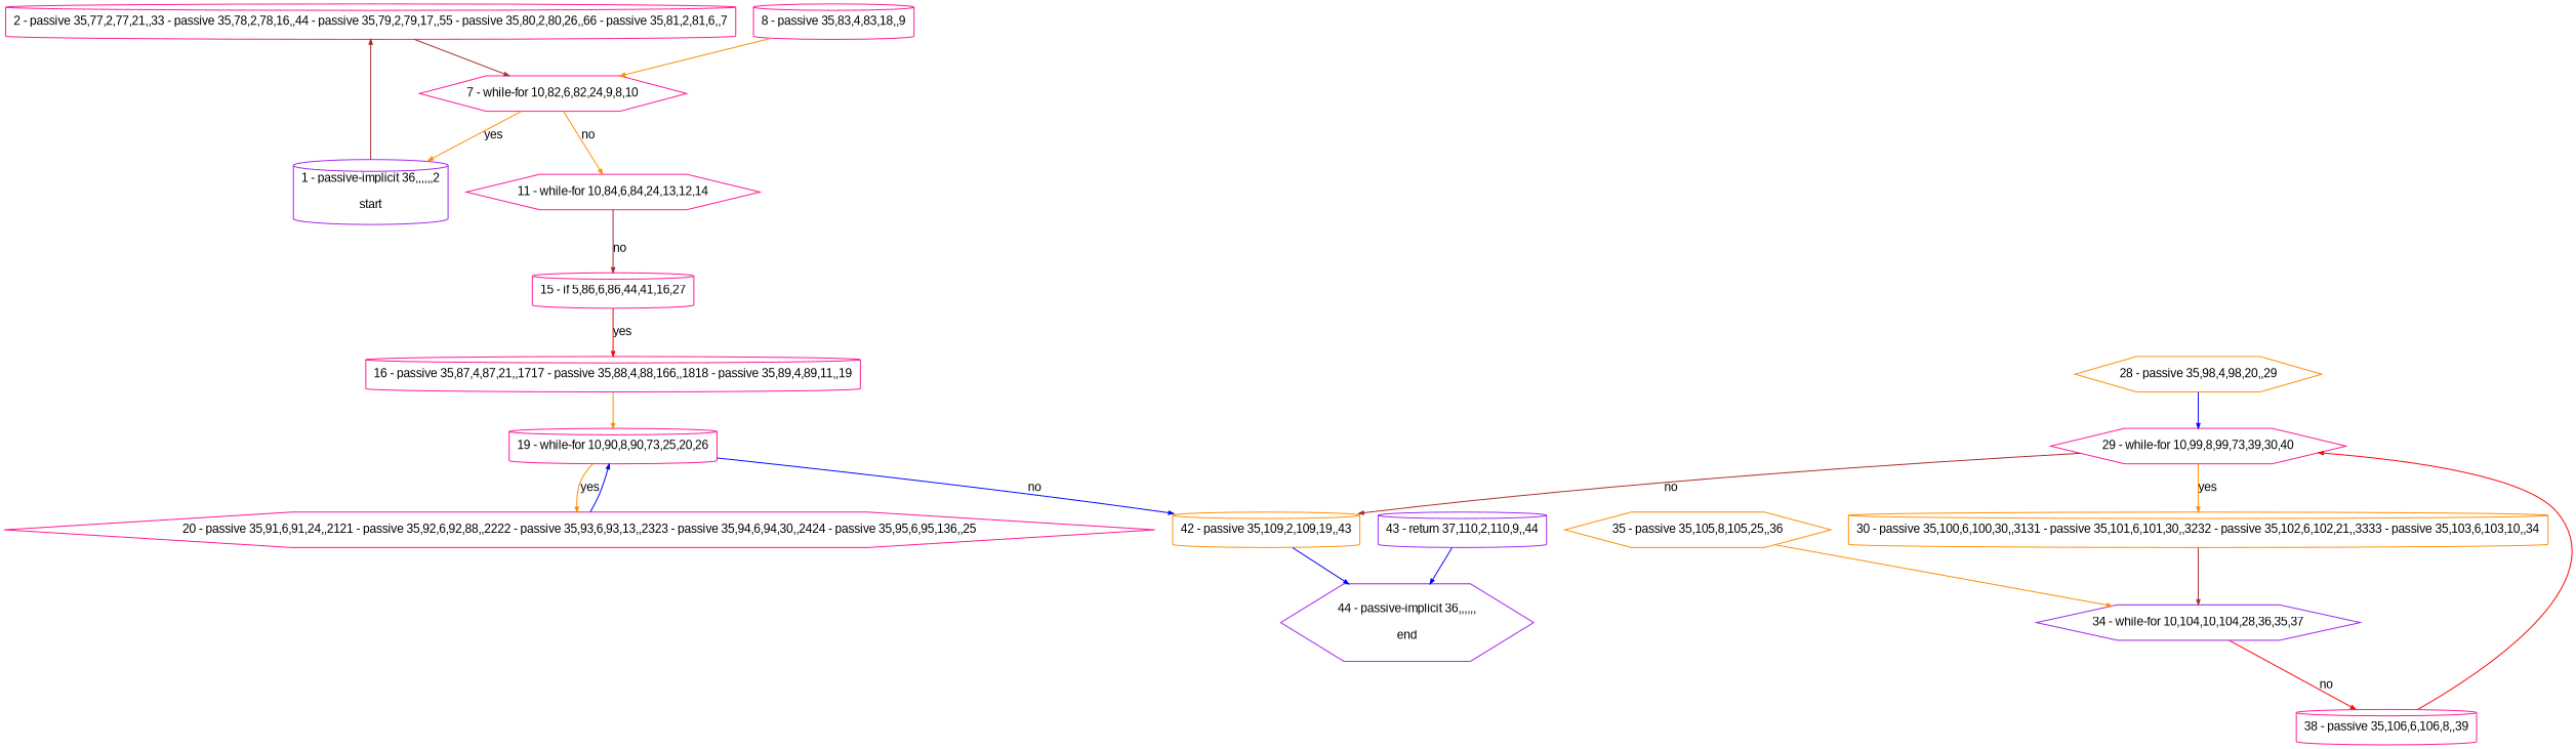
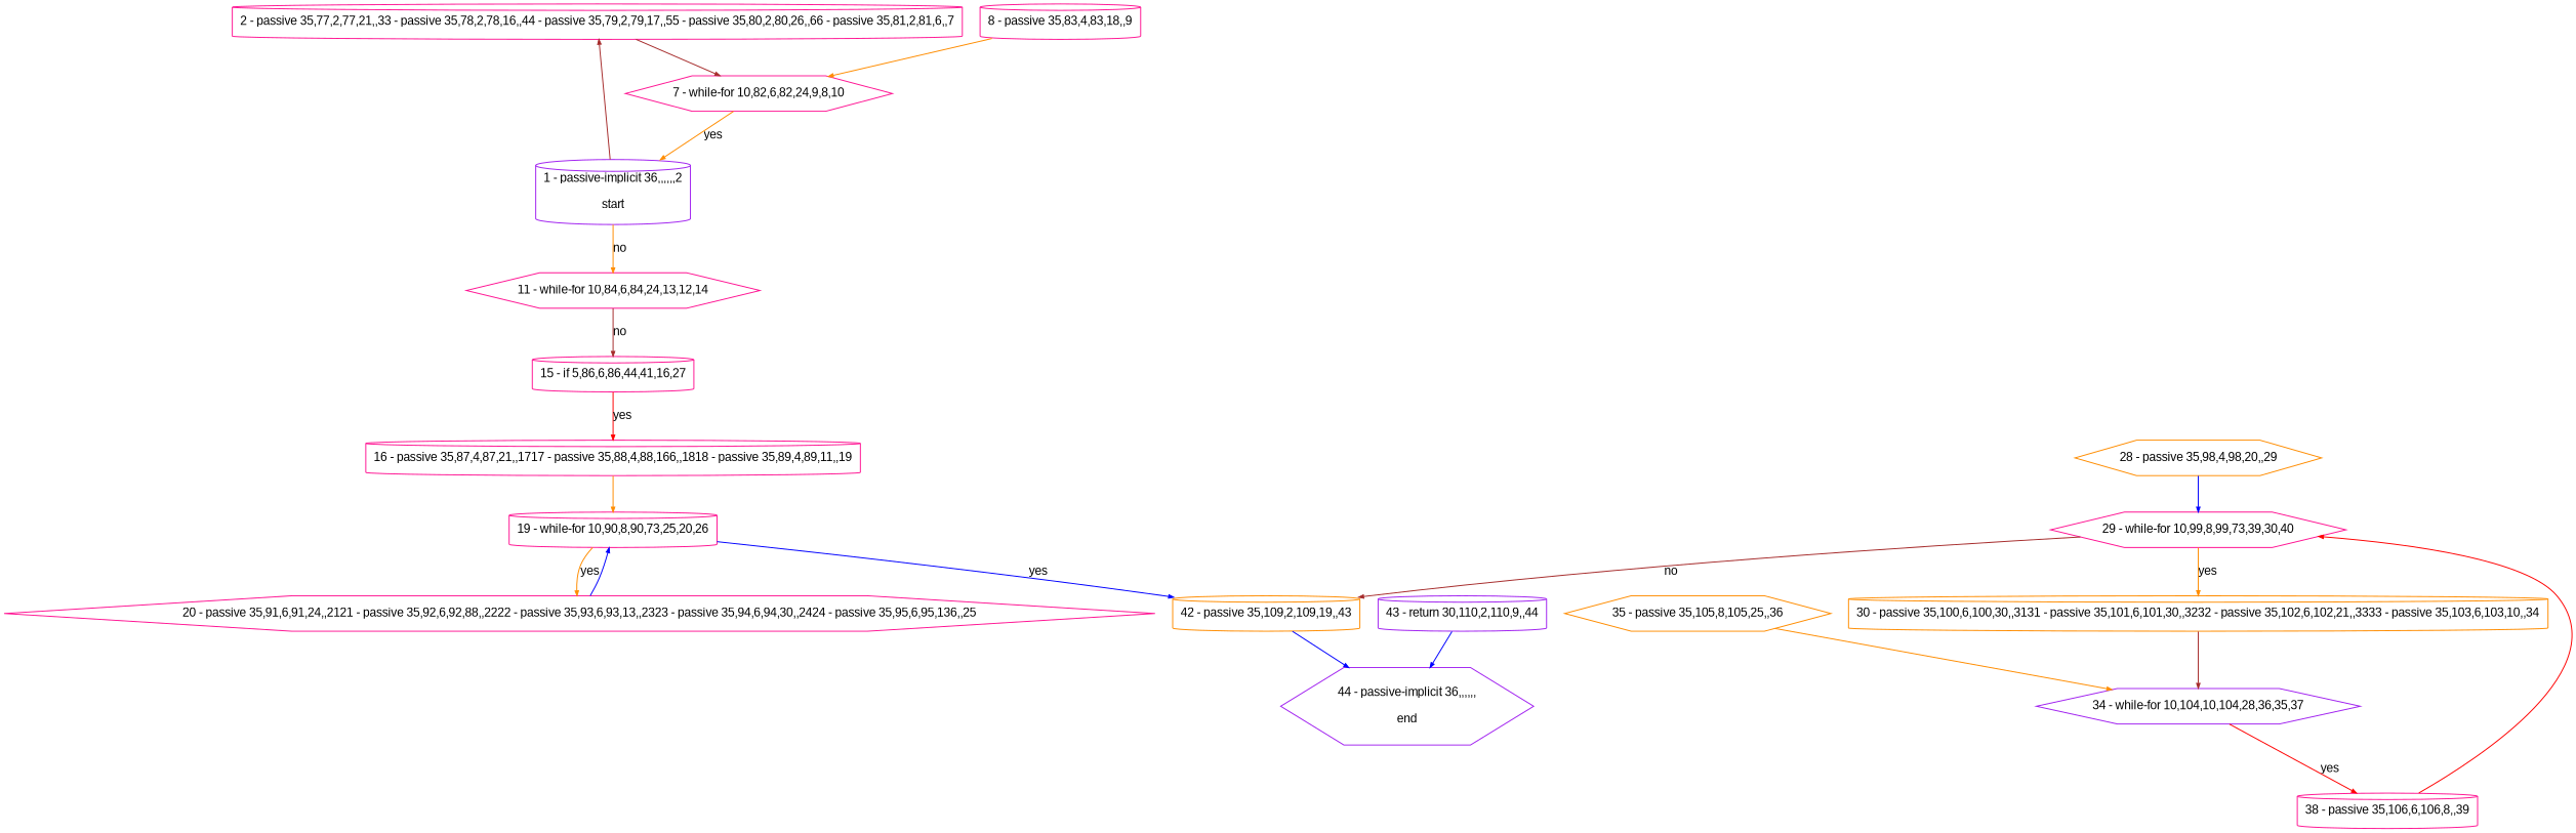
  digraph {
    bgcolor=white
    compound=true
    fillcolor="#FFFFCC"
    fontname=Arial
    fontsize=12
    pack=true
    packmode=clust
    style="rounded,filled"
    node [color=deeppink compound=true fillcolor="#ffffff" fixedsize=false fontname=Arial fontsize=12 node_initialized=no shape=cylinder style=filled]
    edge [arrowhead=normal arrowsize=0.5 arrowtail=none color=darkorange compound=true dir=forward fontcolor=black fontname=Arial fontsize=12]
    n1 [label="2 - passive 35,77,2,77,21,,33 - passive 35,78,2,78,16,,44 - passive 35,79,2,79,17,,55 - passive 35,80,2,80,26,,66 - passive 35,81,2,81,6,,7"]
    n2 [label="7 - while-for 10,82,6,82,24,9,8,10" shape=hexagon]
    n3 [color=purple label="1 - passive-implicit 36,,,,,,2\n\nstart"]
    n4 [label="11 - while-for 10,84,6,84,24,13,12,14" shape=hexagon]
    n5 [label="8 - passive 35,83,4,83,18,,9"]
    n6 [label="15 - if 5,86,6,86,44,41,16,27"]
    n7 [label="16 - passive 35,87,4,87,21,,1717 - passive 35,88,4,88,166,,1818 - passive 35,89,4,89,11,,19"]
    n8 [label="19 - while-for 10,90,8,90,73,25,20,26"]
    n9 [color=darkorange label="28 - passive 35,98,4,98,20,,29" shape=hexagon]
    n10 [label="29 - while-for 10,99,8,99,73,39,30,40" shape=hexagon]
    n11 [label="20 - passive 35,91,6,91,24,,2121 - passive 35,92,6,92,88,,2222 - passive 35,93,6,93,13,,2323 - passive 35,94,6,94,30,,2424 - passive 35,95,6,95,136,,25" shape=hexagon]
    n12 [color=darkorange label="42 - passive 35,109,2,109,19,,43"]
    n13 [color=darkorange label="30 - passive 35,100,6,100,30,,3131 - passive 35,101,6,101,30,,3232 - passive 35,102,6,102,21,,3333 - passive 35,103,6,103,10,,34"]
    n14 [color=purple label="44 - passive-implicit 36,,,,,,\n\nend" shape=hexagon]
-   n15 [color=purple label="43 - return 37,110,2,110,9,,44"]
+   n15 [color=purple label="43 - return 30,110,2,110,9,,44"]
    n16 [color=purple label="34 - while-for 10,104,10,104,28,36,35,37" shape=hexagon]
    n17 [label="38 - passive 35,106,6,106,8,,39"]
    n18 [color=darkorange label="35 - passive 35,105,8,105,25,,36" shape=hexagon]
    n1 -> n2 [color=brown]
    n2 -> n3 [label=yes]
-   n2 -> n4 [label=no]
+   n3 -> n4 [label=no]
    n3 -> n1 [color=brown]
    n4 -> n6 [color=brown label=no]
    n5 -> n2
    n6 -> n7 [color=red label=yes]
    n7 -> n8
    n8 -> n11 [label=yes]
-   n8 -> n12 [color=blue label=no]
+   n8 -> n12 [color=blue label=yes]
    n9 -> n10 [color=blue]
    n10 -> n12 [color=brown label=no]
    n10 -> n13 [label=yes]
    n11 -> n8 [color=blue]
    n12 -> n14 [color=blue]
    n13 -> n16 [color=brown]
    n15 -> n14 [color=blue]
-   n16 -> n17 [color=red label=no]
+   n16 -> n17 [color=red label=yes]
    n17 -> n10 [color=red]
    n18 -> n16
  }
